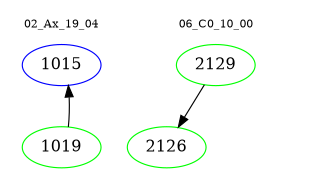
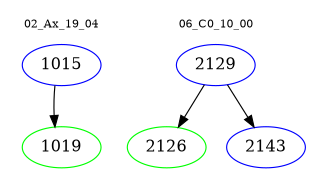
  digraph {
    node [color=blue]
    edge [color=black]
    n1 [label=1015]
    n2 [color=green label=1019]
-   n3 [color=green label=2129]
+   n3 [label=2129]
    n4 [color=green label=2126]
+   n5 [label=2143]
    subgraph cluster_1 {
      color=white
      fontsize=10
      label="02_Ax_19_04"
      n1
      n2
    }
    subgraph cluster_2 {
      color=white
      fontsize=10
      label="06_C0_10_00"
      n3
      n4
+     n5
    }
-   n2 -> n1
+   n1 -> n2
    n3 -> n4
+   n3 -> n5
  }
